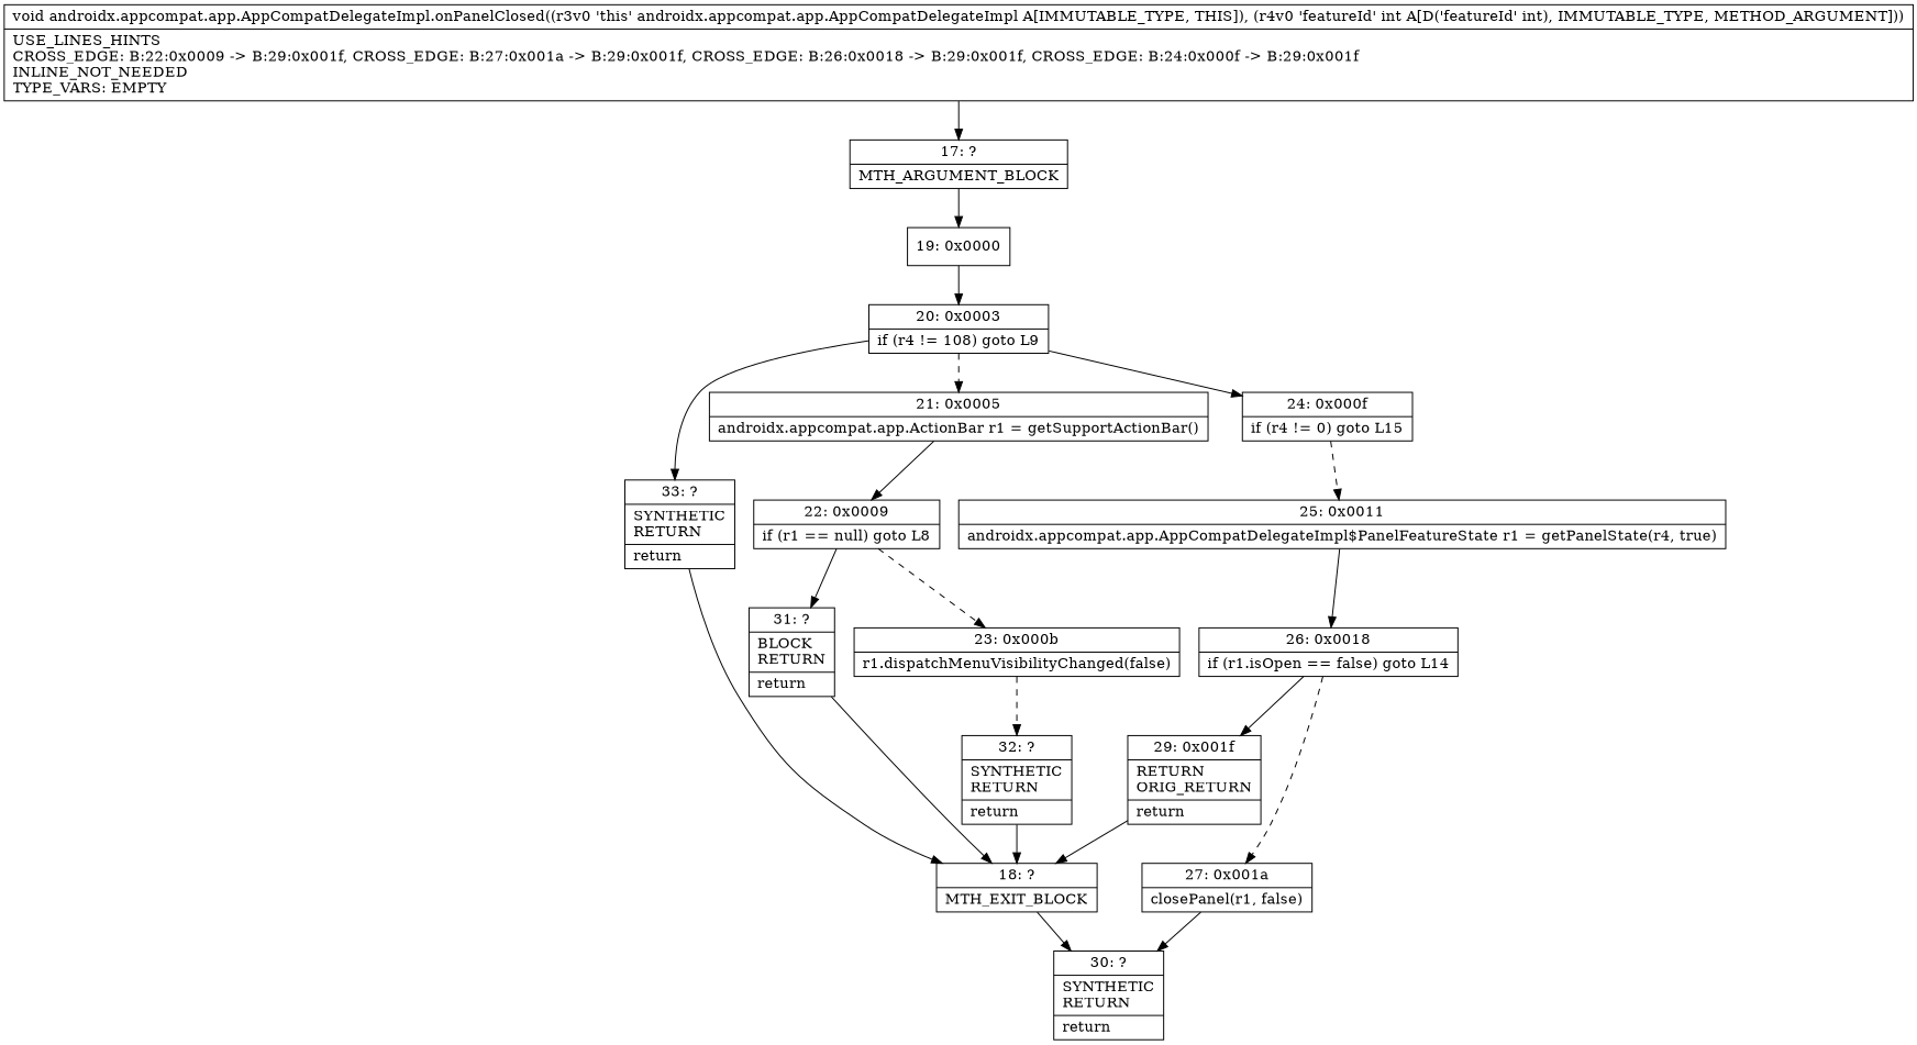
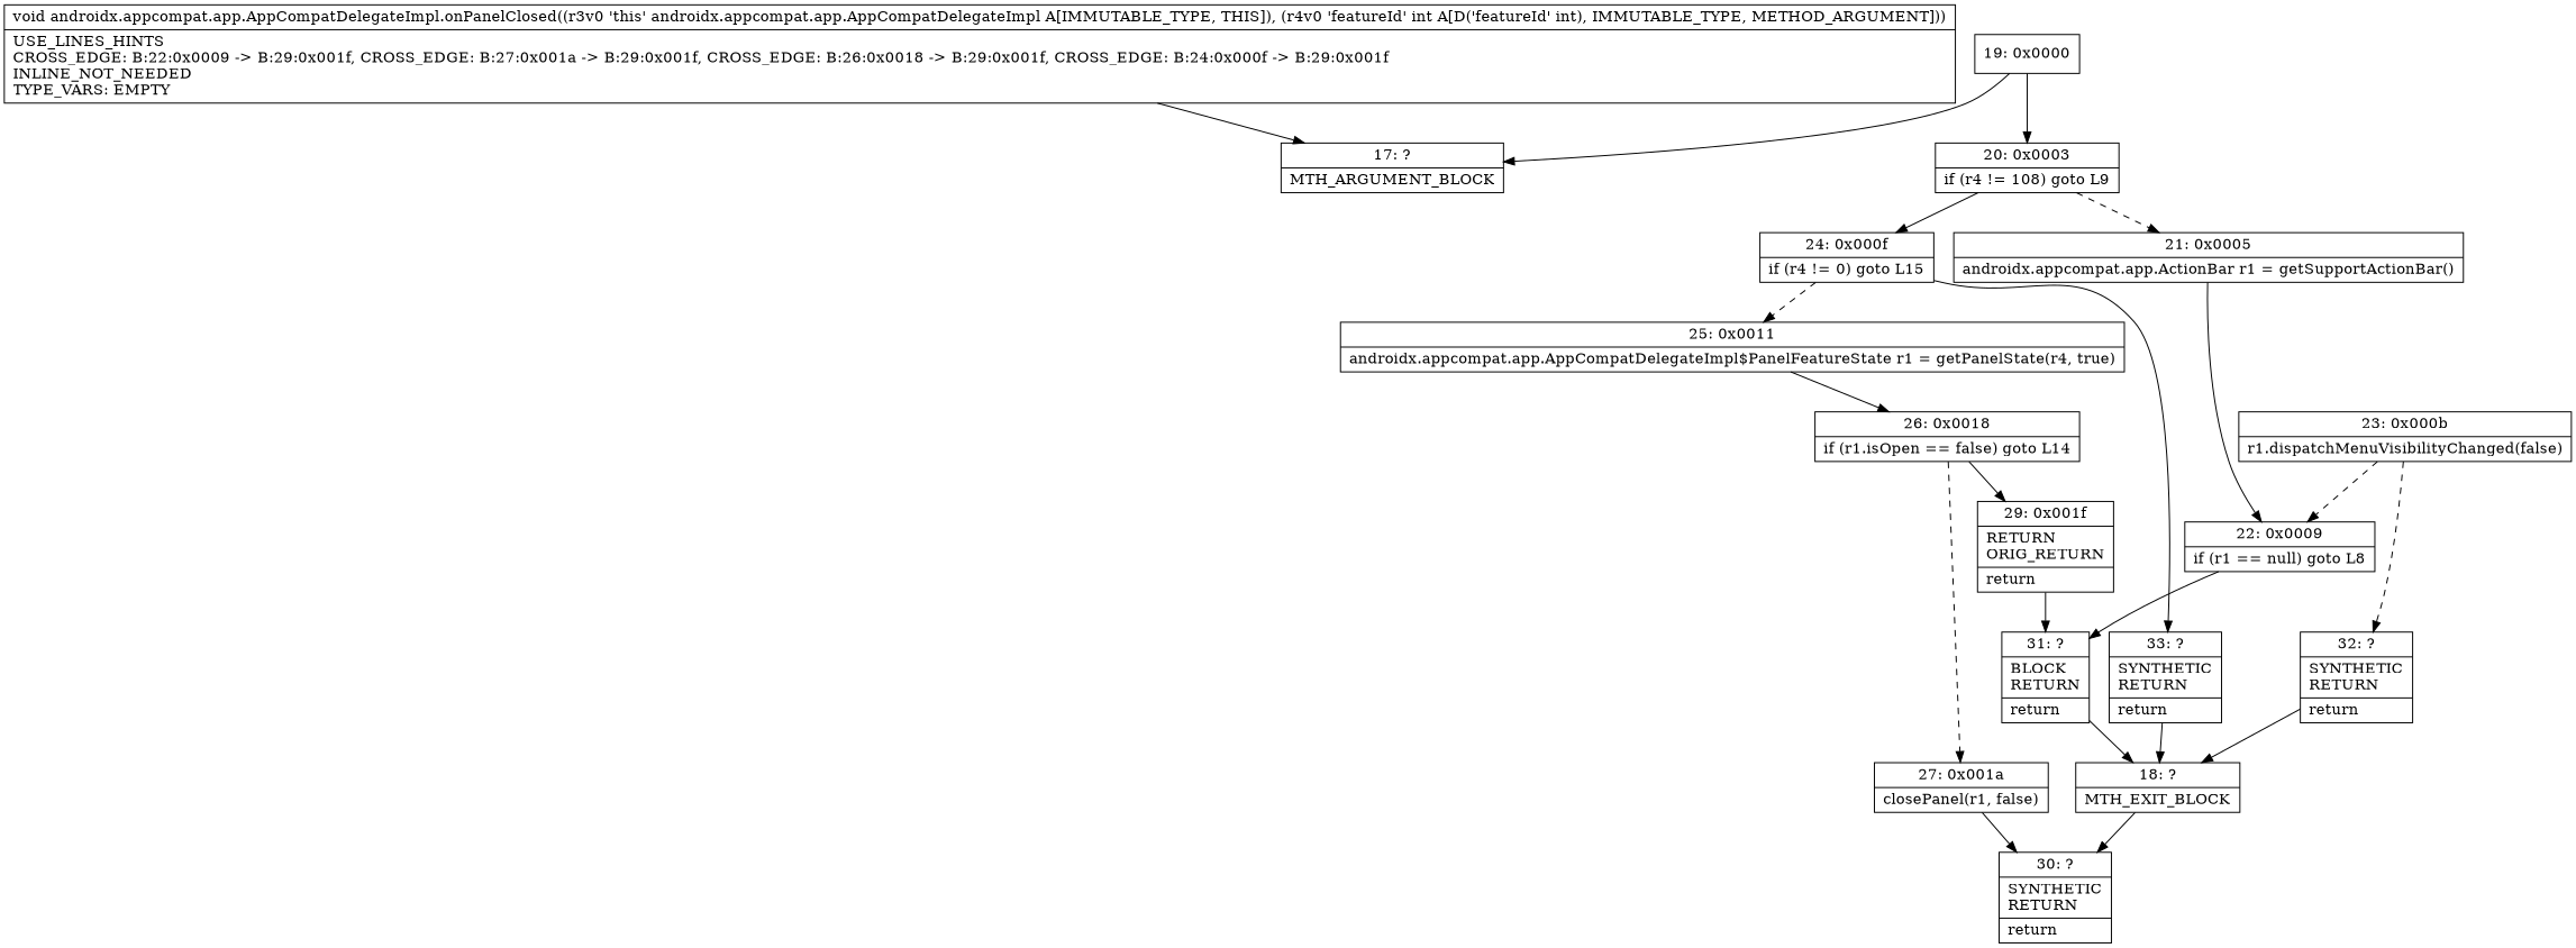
  digraph {
    node [shape=record]
    n1 [label="{17\:\ ?|MTH_ARGUMENT_BLOCK\l}"]
    n2 [label="{19\:\ 0x0000}"]
    n3 [label="{20\:\ 0x0003|if (r4 != 108) goto L9\l}"]
    n4 [label="{21\:\ 0x0005|androidx.appcompat.app.ActionBar r1 = getSupportActionBar()\l}"]
    n5 [label="{24\:\ 0x000f|if (r4 != 0) goto L15\l}"]
    n6 [label="{22\:\ 0x0009|if (r1 == null) goto L8\l}"]
    n7 [label="{25\:\ 0x0011|androidx.appcompat.app.AppCompatDelegateImpl$PanelFeatureState r1 = getPanelState(r4, true)\l}"]
    n8 [label="{33\:\ ?|SYNTHETIC\lRETURN\l|return\l}"]
    n9 [label="{23\:\ 0x000b|r1.dispatchMenuVisibilityChanged(false)\l}"]
    n10 [label="{31\:\ ?|BLOCK\lRETURN\l|return\l}"]
    n11 [label="{32\:\ ?|SYNTHETIC\lRETURN\l|return\l}"]
    n12 [label="{18\:\ ?|MTH_EXIT_BLOCK\l}"]
    n13 [label="{30\:\ ?|SYNTHETIC\lRETURN\l|return\l}"]
    n14 [label="{26\:\ 0x0018|if (r1.isOpen == false) goto L14\l}"]
    n15 [label="{27\:\ 0x001a|closePanel(r1, false)\l}"]
    n16 [label="{29\:\ 0x001f|RETURN\lORIG_RETURN\l|return\l}"]
    n17 [label="{void androidx.appcompat.app.AppCompatDelegateImpl.onPanelClosed((r3v0 'this' androidx.appcompat.app.AppCompatDelegateImpl A[IMMUTABLE_TYPE, THIS]), (r4v0 'featureId' int A[D('featureId' int), IMMUTABLE_TYPE, METHOD_ARGUMENT]))  | USE_LINES_HINTS\lCROSS_EDGE: B:22:0x0009 \-\> B:29:0x001f, CROSS_EDGE: B:27:0x001a \-\> B:29:0x001f, CROSS_EDGE: B:26:0x0018 \-\> B:29:0x001f, CROSS_EDGE: B:24:0x000f \-\> B:29:0x001f\lINLINE_NOT_NEEDED\lTYPE_VARS: EMPTY\l}"]
-   n1 -> n2
+   n2 -> n1
    n2 -> n3
    n3 -> n4 [style=dashed]
    n3 -> n5
    n4 -> n6
    n5 -> n7 [style=dashed]
-   n3 -> n8
-   n6 -> n9 [style=dashed]
+   n5 -> n8
+   n9 -> n6 [style=dashed]
    n6 -> n10
    n7 -> n14
    n8 -> n12
    n9 -> n11 [style=dashed]
    n10 -> n12
    n11 -> n12
    n12 -> n13
    n14 -> n15 [style=dashed]
    n14 -> n16
    n15 -> n13
-   n16 -> n12
+   n16 -> n10
    n17 -> n1
  }
